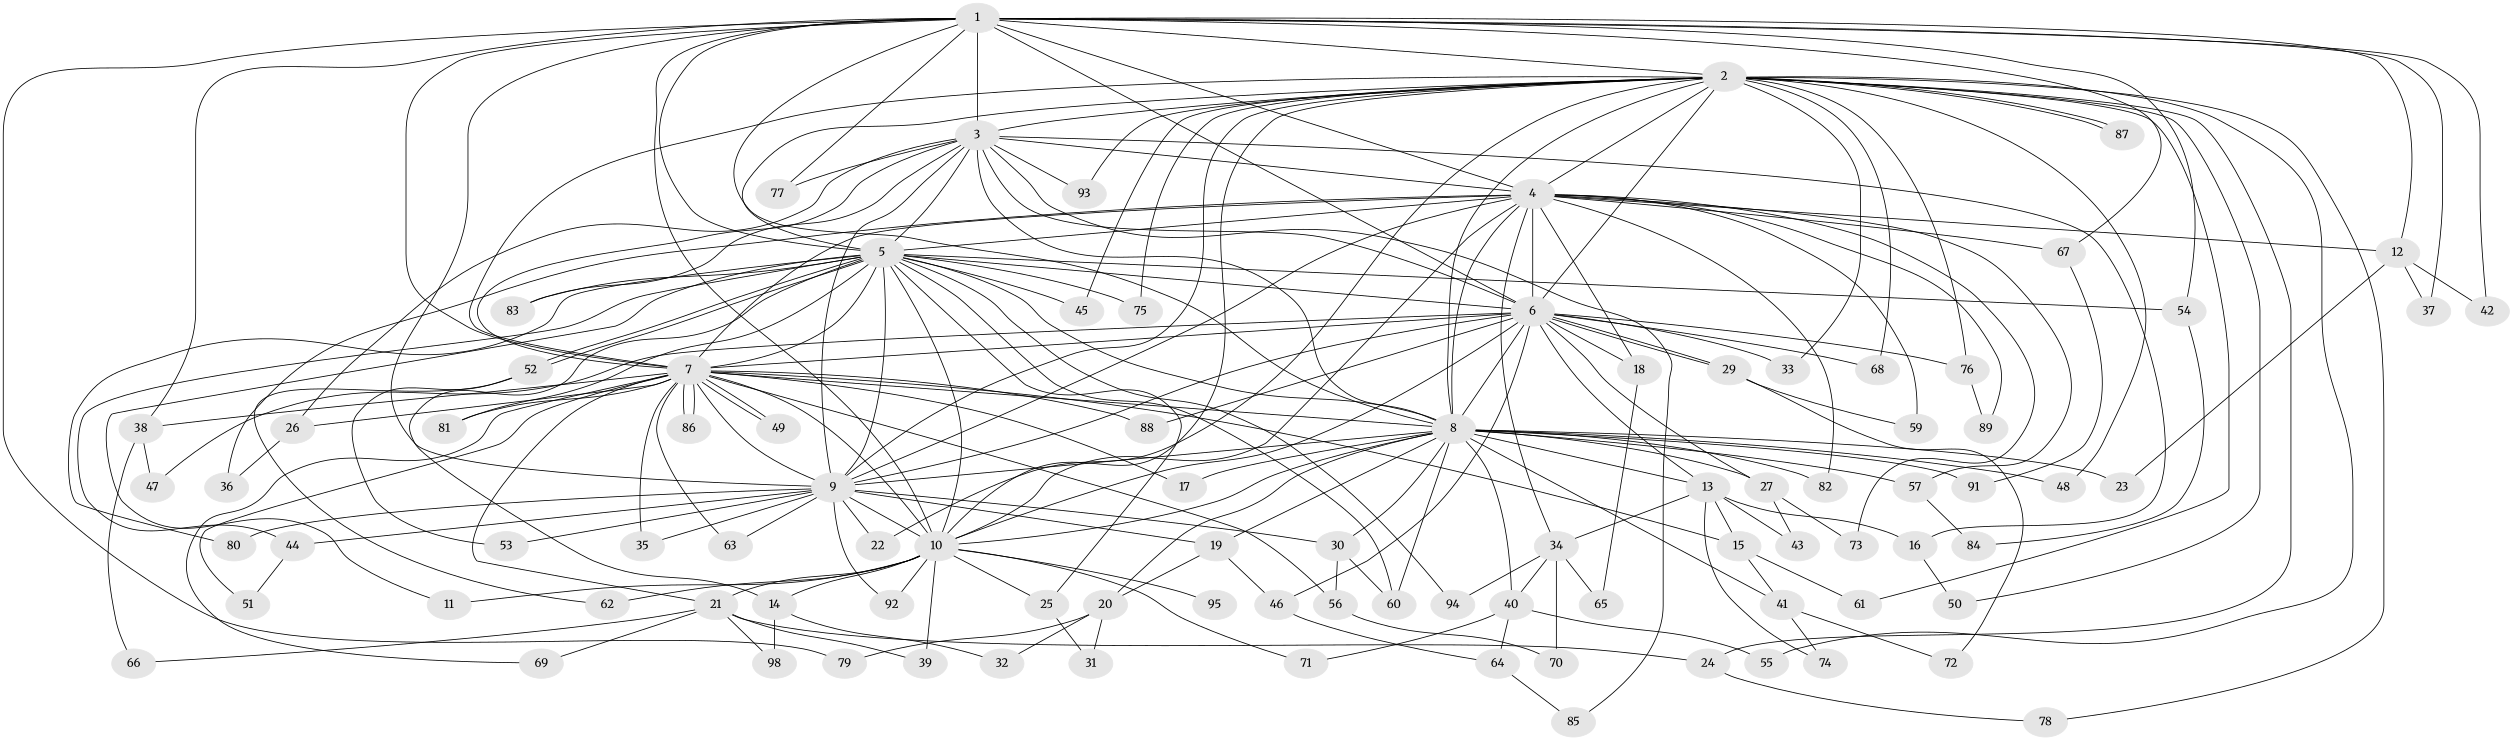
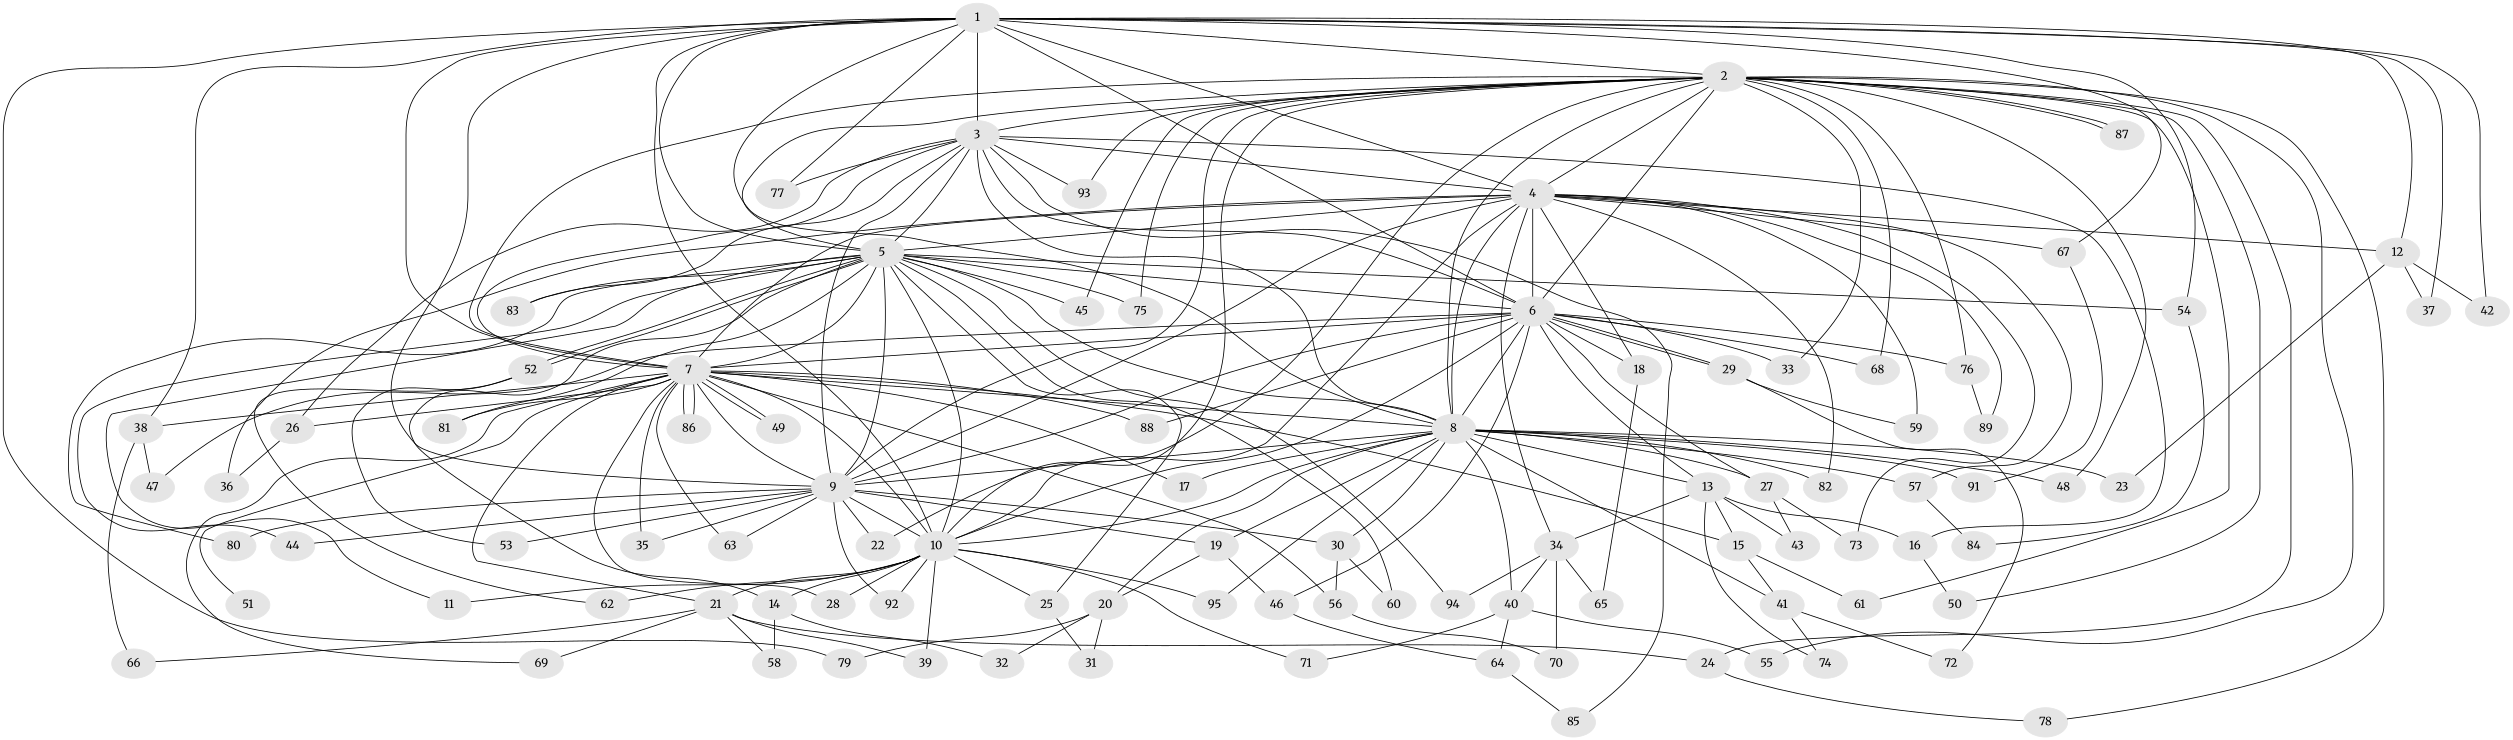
  graph {
    fontname=Merriweather
    node [color=gray90 fontname=Merriweather style=filled]
    edge [fontname=Merriweather]
    1
    2
    3
    4
    5
    6
    7
    8
    9
    10
    12
    37
    38
    42
    54
    67
    77
    79
    22
    24
    33
    45
    48
    50
    55
    61
    68
    75
    76
    78
    87
    93
    16
    26
    83
    85
    18
    34
    36
    57
    59
    73
    82
    89
    11
    14
    25
    44
    52
    60
    80
    81
    94
    13
    27
    29
    46
    47
    88
    15
    17
    21
+   28
    35
    49
    51
    56
    63
    69
    86
    19
    20
    23
    30
    40
    41
    n77 [label=95]
    91
    53
    92
    39
    62
    71
    66
    84
    65
    70
    32
-   58 [label=98]
+   58
    31
    43
    74
    72
    64
    1 -- 2
    1 -- 3
    1 -- 4
    1 -- 5
    1 -- 6
    1 -- 7
    1 -- 8
    1 -- 9
    1 -- 10
    1 -- 12
    1 -- 37
    1 -- 38
    1 -- 42
    1 -- 54
    1 -- 67
    1 -- 77
    1 -- 79
    2 -- 3
    2 -- 4
    2 -- 5
    2 -- 6
    2 -- 7
    2 -- 8
    2 -- 9
    2 -- 10
    2 -- 22
    2 -- 24
    2 -- 33
    2 -- 45
    2 -- 48
    2 -- 50
    2 -- 55
    2 -- 61
    2 -- 68
    2 -- 75
    2 -- 76
    2 -- 78
    2 -- 87
    2 -- 87
    2 -- 93
    3 -- 4
    3 -- 5
    3 -- 6
    3 -- 7
    3 -- 8
    3 -- 9
    3 -- 77
    3 -- 93
    3 -- 16
    3 -- 26
    3 -- 83
    3 -- 85
    4 -- 5
    4 -- 6
    4 -- 7
    4 -- 8
    4 -- 9
    4 -- 10
    4 -- 12
    4 -- 67
    4 -- 18
    4 -- 34
    4 -- 36
    4 -- 57
    4 -- 59
    4 -- 73
    4 -- 82
    4 -- 89
    5 -- 6
    5 -- 7
    5 -- 8
    5 -- 9
    5 -- 10
    5 -- 54
    5 -- 45
    5 -- 75
    5 -- 83
    5 -- 11
    5 -- 14
    5 -- 25
    5 -- 44
    5 -- 52
    5 -- 52
    5 -- 60
    5 -- 80
    5 -- 81
    5 -- 94
    6 -- 7
    6 -- 8
    6 -- 9
    6 -- 10
    6 -- 33
    6 -- 68
    6 -- 76
    6 -- 18
    6 -- 13
    6 -- 27
    6 -- 29
    6 -- 29
    6 -- 46
    6 -- 47
    6 -- 88
    7 -- 8
    7 -- 9
    7 -- 10
    7 -- 38
    7 -- 26
    7 -- 81
    7 -- 88
    7 -- 15
    7 -- 17
    7 -- 21
+   7 -- 28
    7 -- 35
    7 -- 49
    7 -- 49
    7 -- 51
    7 -- 56
    7 -- 63
    7 -- 69
    7 -- 86
    7 -- 86
    8 -- 9
    8 -- 10
    8 -- 48
    8 -- 57
    8 -- 82
    8 -- 13
    8 -- 27
    8 -- 17
    8 -- 19
    8 -- 20
    8 -- 23
    8 -- 30
    8 -- 40
    8 -- 41
-   8 -- 60
+   8 -- n77
    8 -- 91
    9 -- 10
    9 -- 22
    9 -- 44
    9 -- 80
    9 -- 35
    9 -- 63
    9 -- 19
    9 -- 30
    9 -- 53
    9 -- 92
    10 -- 11
    10 -- 14
    10 -- 25
    10 -- 21
+   10 -- 28
    10 -- n77
    10 -- 92
    10 -- 39
    10 -- 62
    10 -- 71
    12 -- 37
    12 -- 42
    12 -- 23
    38 -- 47
    38 -- 66
    54 -- 84
    67 -- 91
    24 -- 78
    76 -- 89
    16 -- 50
    26 -- 36
    18 -- 65
    34 -- 94
    34 -- 40
    34 -- 65
    34 -- 70
    57 -- 84
    14 -- 32
    14 -- 58
    25 -- 31
-   44 -- 51
    52 -- 53
    52 -- 62
    13 -- 16
    13 -- 34
    13 -- 15
    13 -- 43
    13 -- 74
    27 -- 73
    27 -- 43
    29 -- 59
    29 -- 72
    46 -- 64
    15 -- 61
    15 -- 41
    21 -- 24
    21 -- 69
    21 -- 39
    21 -- 66
    21 -- 58
    56 -- 70
    19 -- 46
    19 -- 20
    20 -- 79
    20 -- 32
    20 -- 31
    30 -- 60
    30 -- 56
    40 -- 55
    40 -- 71
    40 -- 64
    41 -- 74
    41 -- 72
    64 -- 85
  }
